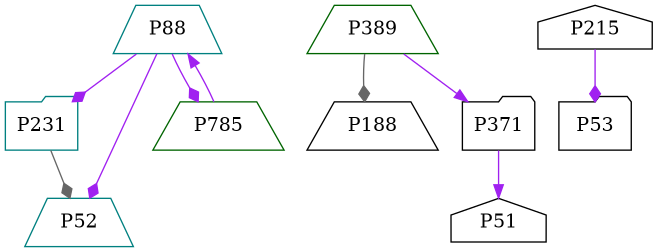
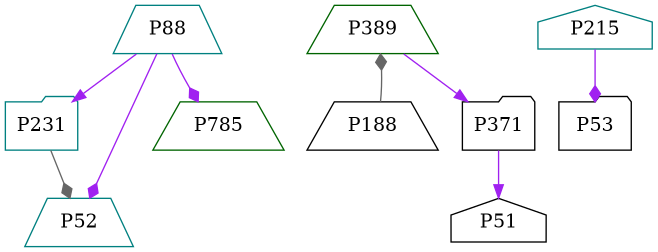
  digraph {
    node [color=black shape=trapezium]
    edge [arrowhead=diamond color=purple]
    P231 [color=teal shape=folder]
    P52 [color=teal]
    P389 [color=darkgreen]
    P188
    P371 [shape=folder]
    P51 [shape=house]
    P88 [color=teal]
    n8 [color=darkgreen label=P785]
-   P215 [shape=house]
+   P215 [color=teal shape=house]
    P53 [shape=folder]
    P231 -> P52 [color=gray40]
    P389 -> P371 [arrowhead=normal]
-   P389 -> P188 [color=gray40]
+   P188 -> P389 [color=gray40]
    P371 -> P51 [arrowhead=normal]
-   P88 -> P231
+   P88 -> P231 [arrowhead=normal]
    P88 -> P52
    P88 -> n8
-   n8 -> P88 [arrowhead=normal]
    P215 -> P53
  }
